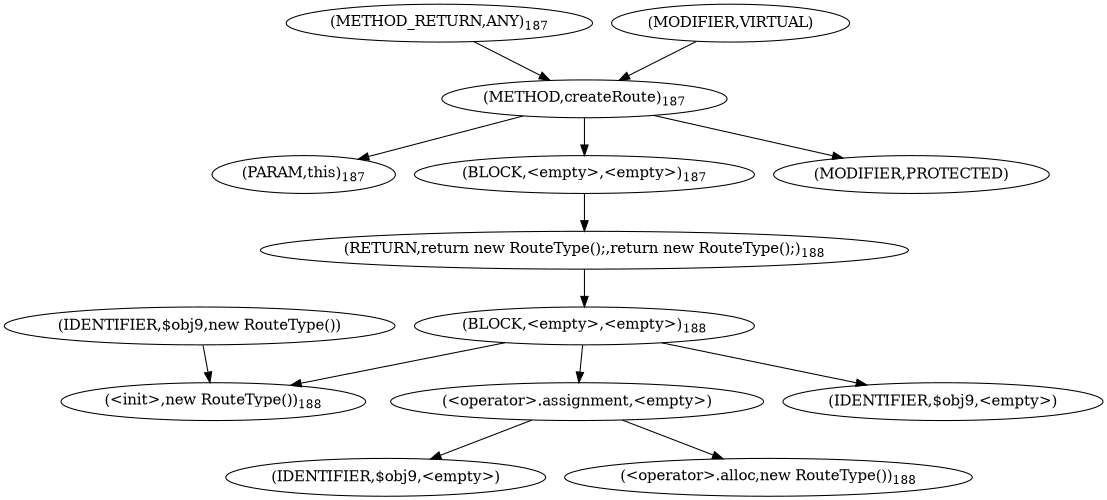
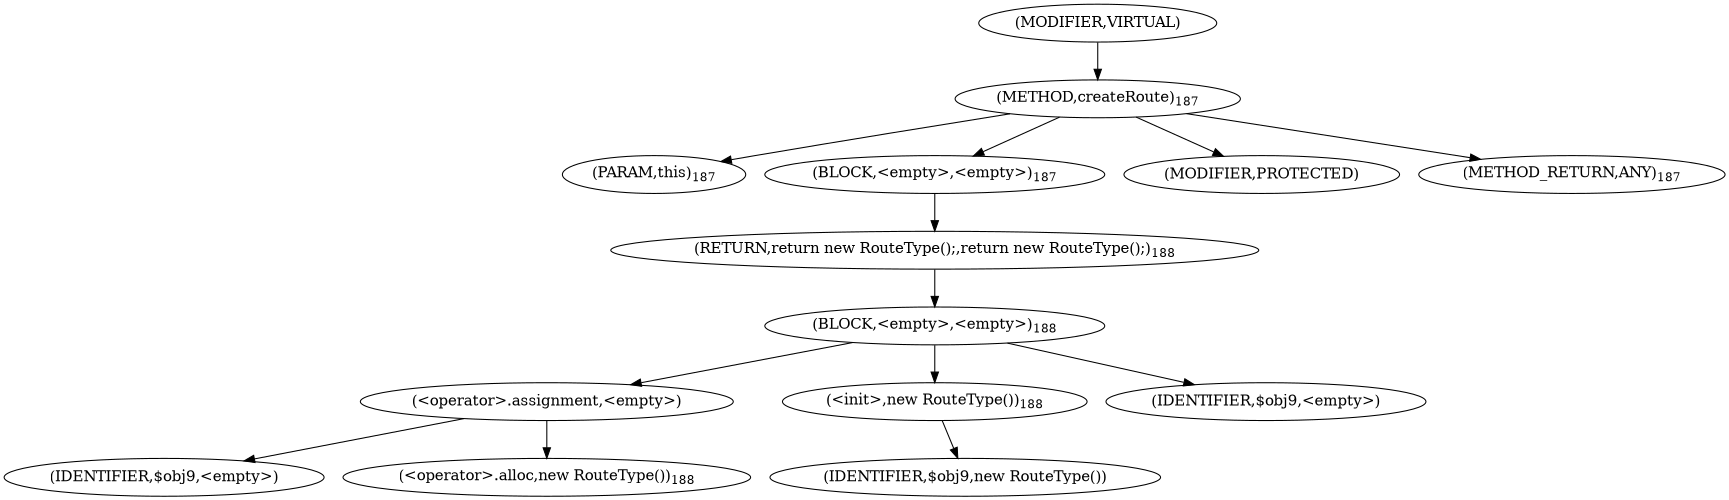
  digraph {
    n1 [label=<(METHOD,createRoute)<SUB>187</SUB>>]
    n2 [label=<(PARAM,this)<SUB>187</SUB>>]
    n3 [label=<(BLOCK,&lt;empty&gt;,&lt;empty&gt;)<SUB>187</SUB>>]
    n4 [label=<(MODIFIER,PROTECTED)>]
    n5 [label=<(METHOD_RETURN,ANY)<SUB>187</SUB>>]
    n6 [label=<(RETURN,return new RouteType();,return new RouteType();)<SUB>188</SUB>>]
    n7 [label=<(MODIFIER,VIRTUAL)>]
    n8 [label=<(BLOCK,&lt;empty&gt;,&lt;empty&gt;)<SUB>188</SUB>>]
    n9 [label=<(&lt;operator&gt;.assignment,&lt;empty&gt;)>]
    n10 [label=<(&lt;init&gt;,new RouteType())<SUB>188</SUB>>]
    n11 [label=<(IDENTIFIER,$obj9,&lt;empty&gt;)>]
    n12 [label=<(IDENTIFIER,$obj9,&lt;empty&gt;)>]
    n13 [label=<(&lt;operator&gt;.alloc,new RouteType())<SUB>188</SUB>>]
    n14 [label=<(IDENTIFIER,$obj9,new RouteType())>]
    n1 -> n2
    n1 -> n3
    n1 -> n4
-   n5 -> n1
+   n1 -> n5
    n3 -> n6
    n6 -> n8
    n7 -> n1
    n8 -> n9
    n8 -> n10
    n8 -> n11
    n9 -> n12
    n9 -> n13
-   n14 -> n10
+   n10 -> n14
  }
